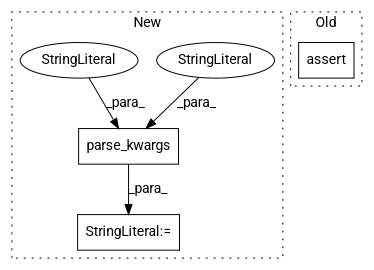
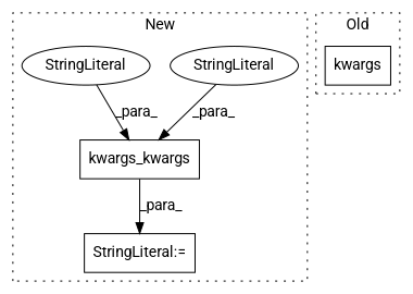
  digraph {
    fontname=Roboto
    node [a=32 fontname=Roboto shape=box]
    edge [fontname=Roboto]
-   n1 [l="13,1" label=parse_kwargs s="1494,1740"]
+   n1 [l="13,1" label=kwargs_kwargs s="1494,1740"]
    n2 [a=7 l=2 label="StringLiteral:=" s=1483]
    n3 [a=45 l=43 label=StringLiteral s=1659 shape=ellipse]
    n4 [a=45 l=71 label=StringLiteral s=1587 shape=ellipse]
-   n5 [l="20,1" label=assert s="1606,1632"]
+   n5 [l="20,1" label=kwargs s="1606,1632"]
    subgraph cluster_1 {
      label=New
      style=dotted
      n1
      n2
      n3
      n4
    }
    subgraph cluster_2 {
      label=Old
      style=dotted
      n5
    }
    n1 -> n2 [label=_para_]
    n3 -> n1 [label=_para_]
    n4 -> n1 [label=_para_]
  }
